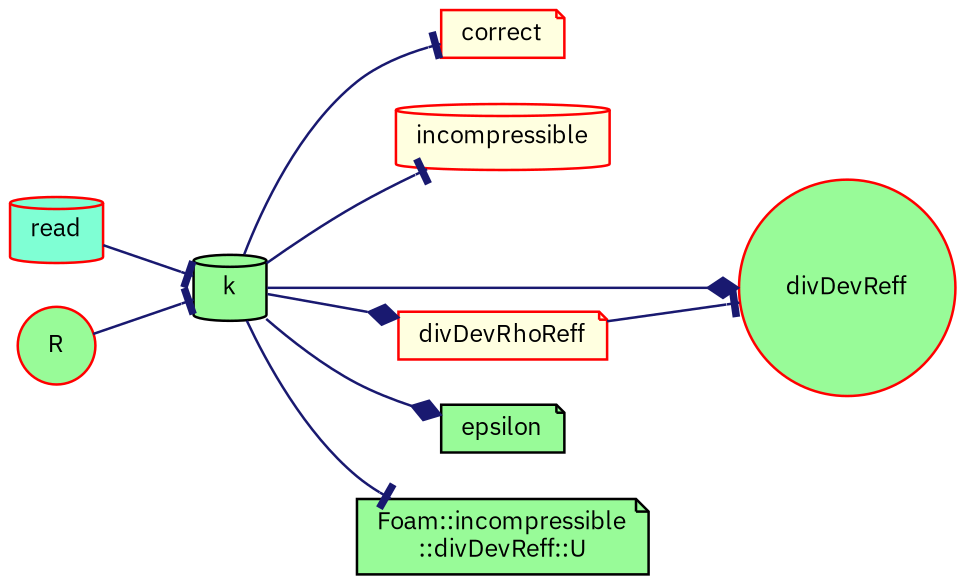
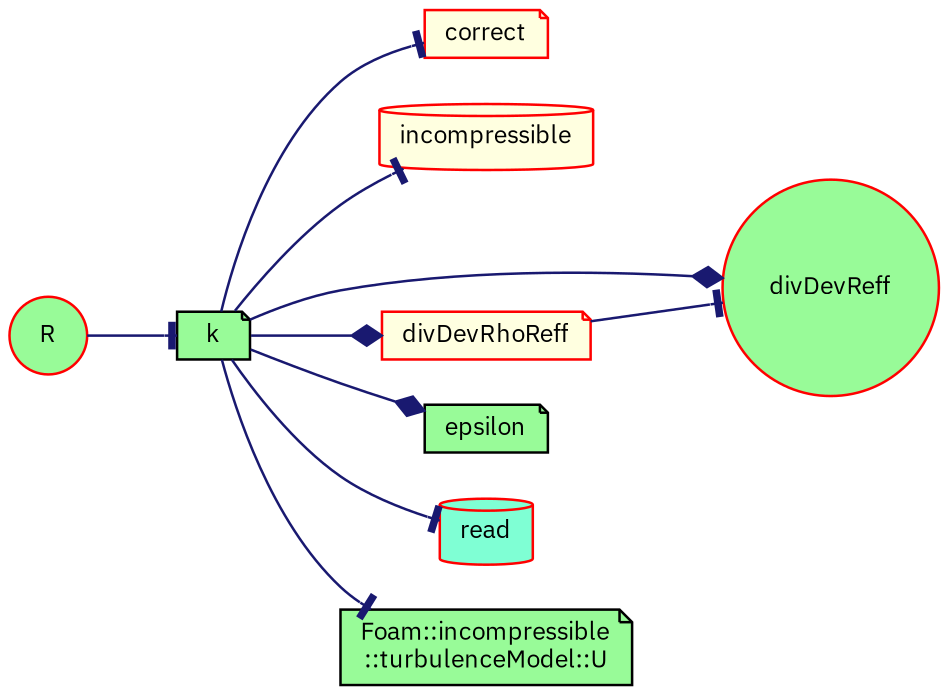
  digraph {
    fontname="IBM Plex Sans"
    rankdir=LR
    node [color=red fillcolor=palegreen fontname="IBM Plex Sans" fontsize=10 shape=note style=filled]
    edge [arrowhead=tee color=midnightblue fontname="IBM Plex Sans" fontsize=10 labelfontname=FreeSans labelfontsize=10 style=solid]
-   n1 [color=black fontcolor=black height=0.2 label=k shape=cylinder width=0.4]
+   n1 [color=black fontcolor=black height=0.2 label=k width=0.4]
    n2 [fillcolor=lightyellow height=0.2 label=correct width=0.4]
    n3 [fillcolor=lightyellow height=0.2 label=incompressible shape=cylinder width=0.4]
    n4 [height=0.2 label=divDevReff shape=circle width=0.4]
    n5 [fillcolor=lightyellow height=0.2 label=divDevRhoReff width=0.4]
    n6 [color=black height=0.2 label=epsilon width=0.4]
    n7 [fillcolor=aquamarine height=0.2 label=read shape=cylinder width=0.4]
-   n8 [color=black height=0.2 label="Foam::incompressible\l::divDevReff::U" width=0.4]
+   n8 [color=black height=0.2 label="Foam::incompressible\l::turbulenceModel::U" width=0.4]
    n9 [height=0.2 label=R shape=circle width=0.4]
    n1 -> n2
    n1 -> n3
    n1 -> n4 [arrowhead=diamond]
    n1 -> n5 [arrowhead=diamond]
    n1 -> n6 [arrowhead=diamond]
-   n7 -> n1
+   n1 -> n7
    n1 -> n8
    n5 -> n4
    n9 -> n1
  }
